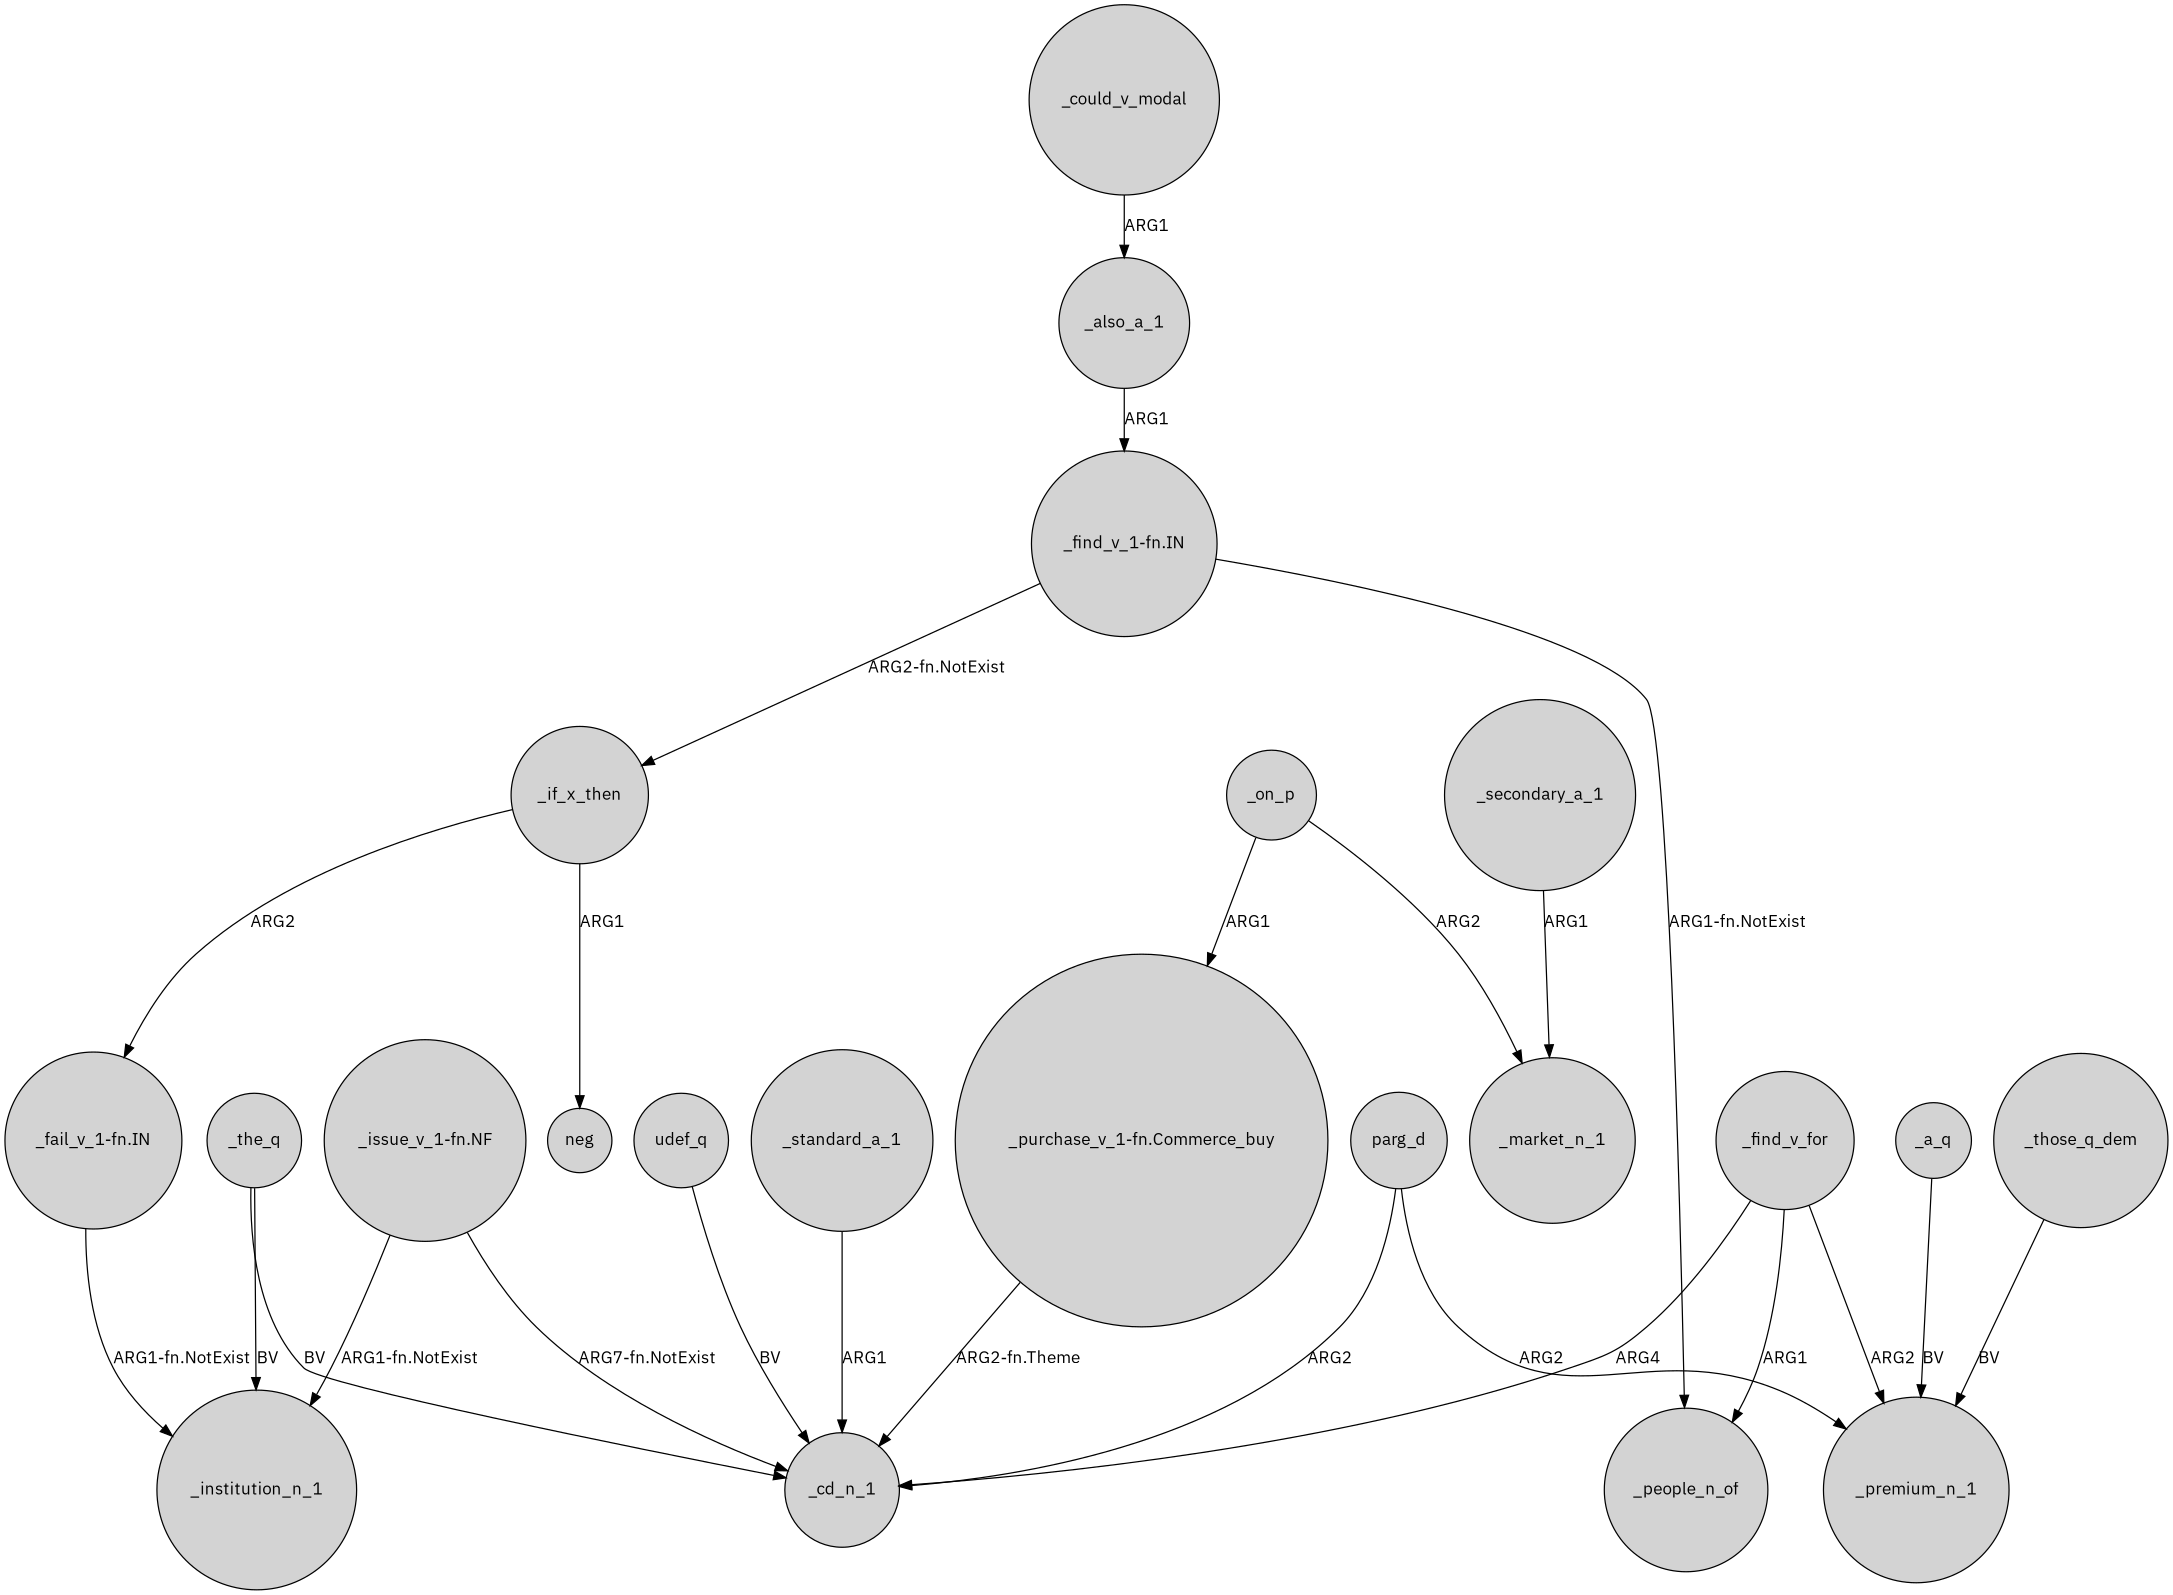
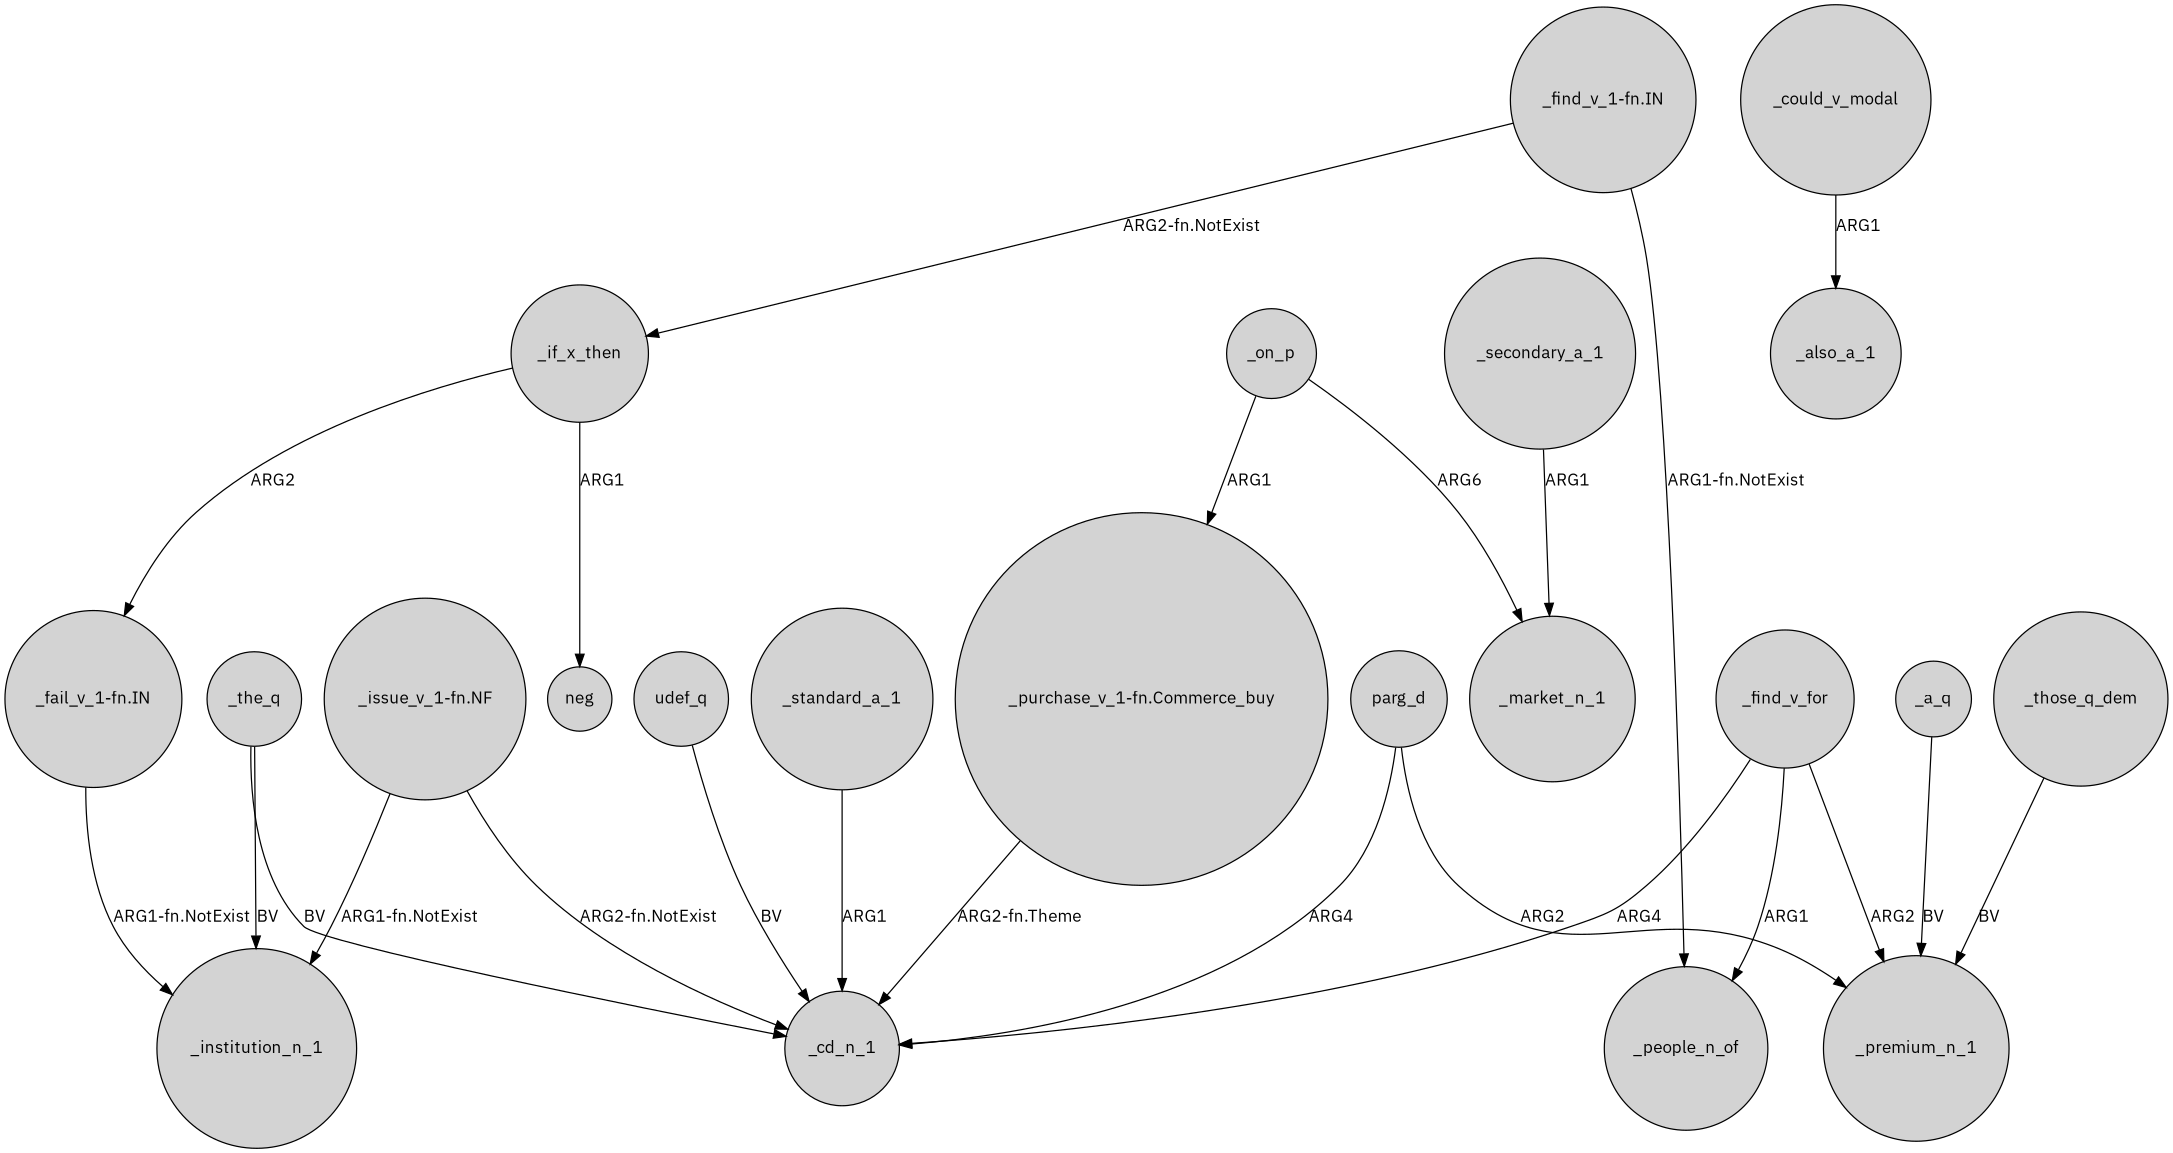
  digraph {
    fontname="IBM Plex Sans"
    node [fontname="IBM Plex Sans" shape=circle style=filled]
    edge [fontname="IBM Plex Sans"]
    _if_x_then
    "_fail_v_1-fn.IN"
    neg
    _institution_n_1
    _a_q
    _premium_n_1
    n7 [label=_find_v_for]
    _cd_n_1
    _people_n_of
    _standard_a_1
    _also_a_1
    "_find_v_1-fn.IN"
    _on_p
    "_purchase_v_1-fn.Commerce_buy"
    _market_n_1
    parg_d
    "_issue_v_1-fn.NF"
    _could_v_modal
    udef_q
    _the_q
    _secondary_a_1
    _those_q_dem
    _if_x_then -> "_fail_v_1-fn.IN" [label=ARG2]
    _if_x_then -> neg [label=ARG1]
    "_fail_v_1-fn.IN" -> _institution_n_1 [label="ARG1-fn.NotExist"]
    _a_q -> _premium_n_1 [label=BV]
    n7 -> _premium_n_1 [label=ARG2]
    n7 -> _cd_n_1 [label=ARG4]
    n7 -> _people_n_of [label=ARG1]
    _standard_a_1 -> _cd_n_1 [label=ARG1]
-   _also_a_1 -> "_find_v_1-fn.IN" [label=ARG1]
    "_find_v_1-fn.IN" -> _if_x_then [label="ARG2-fn.NotExist"]
    "_find_v_1-fn.IN" -> _people_n_of [label="ARG1-fn.NotExist"]
    _on_p -> "_purchase_v_1-fn.Commerce_buy" [label=ARG1]
-   _on_p -> _market_n_1 [label=ARG2]
+   _on_p -> _market_n_1 [label=ARG6]
    "_purchase_v_1-fn.Commerce_buy" -> _cd_n_1 [label="ARG2-fn.Theme"]
    parg_d -> _premium_n_1 [label=ARG2]
-   parg_d -> _cd_n_1 [label=ARG2]
+   parg_d -> _cd_n_1 [label=ARG4]
    "_issue_v_1-fn.NF" -> _institution_n_1 [label="ARG1-fn.NotExist"]
-   "_issue_v_1-fn.NF" -> _cd_n_1 [label="ARG7-fn.NotExist"]
+   "_issue_v_1-fn.NF" -> _cd_n_1 [label="ARG2-fn.NotExist"]
    _could_v_modal -> _also_a_1 [label=ARG1]
    udef_q -> _cd_n_1 [label=BV]
    _the_q -> _institution_n_1 [label=BV]
    _the_q -> _cd_n_1 [label=BV]
    _secondary_a_1 -> _market_n_1 [label=ARG1]
    _those_q_dem -> _premium_n_1 [label=BV]
  }
